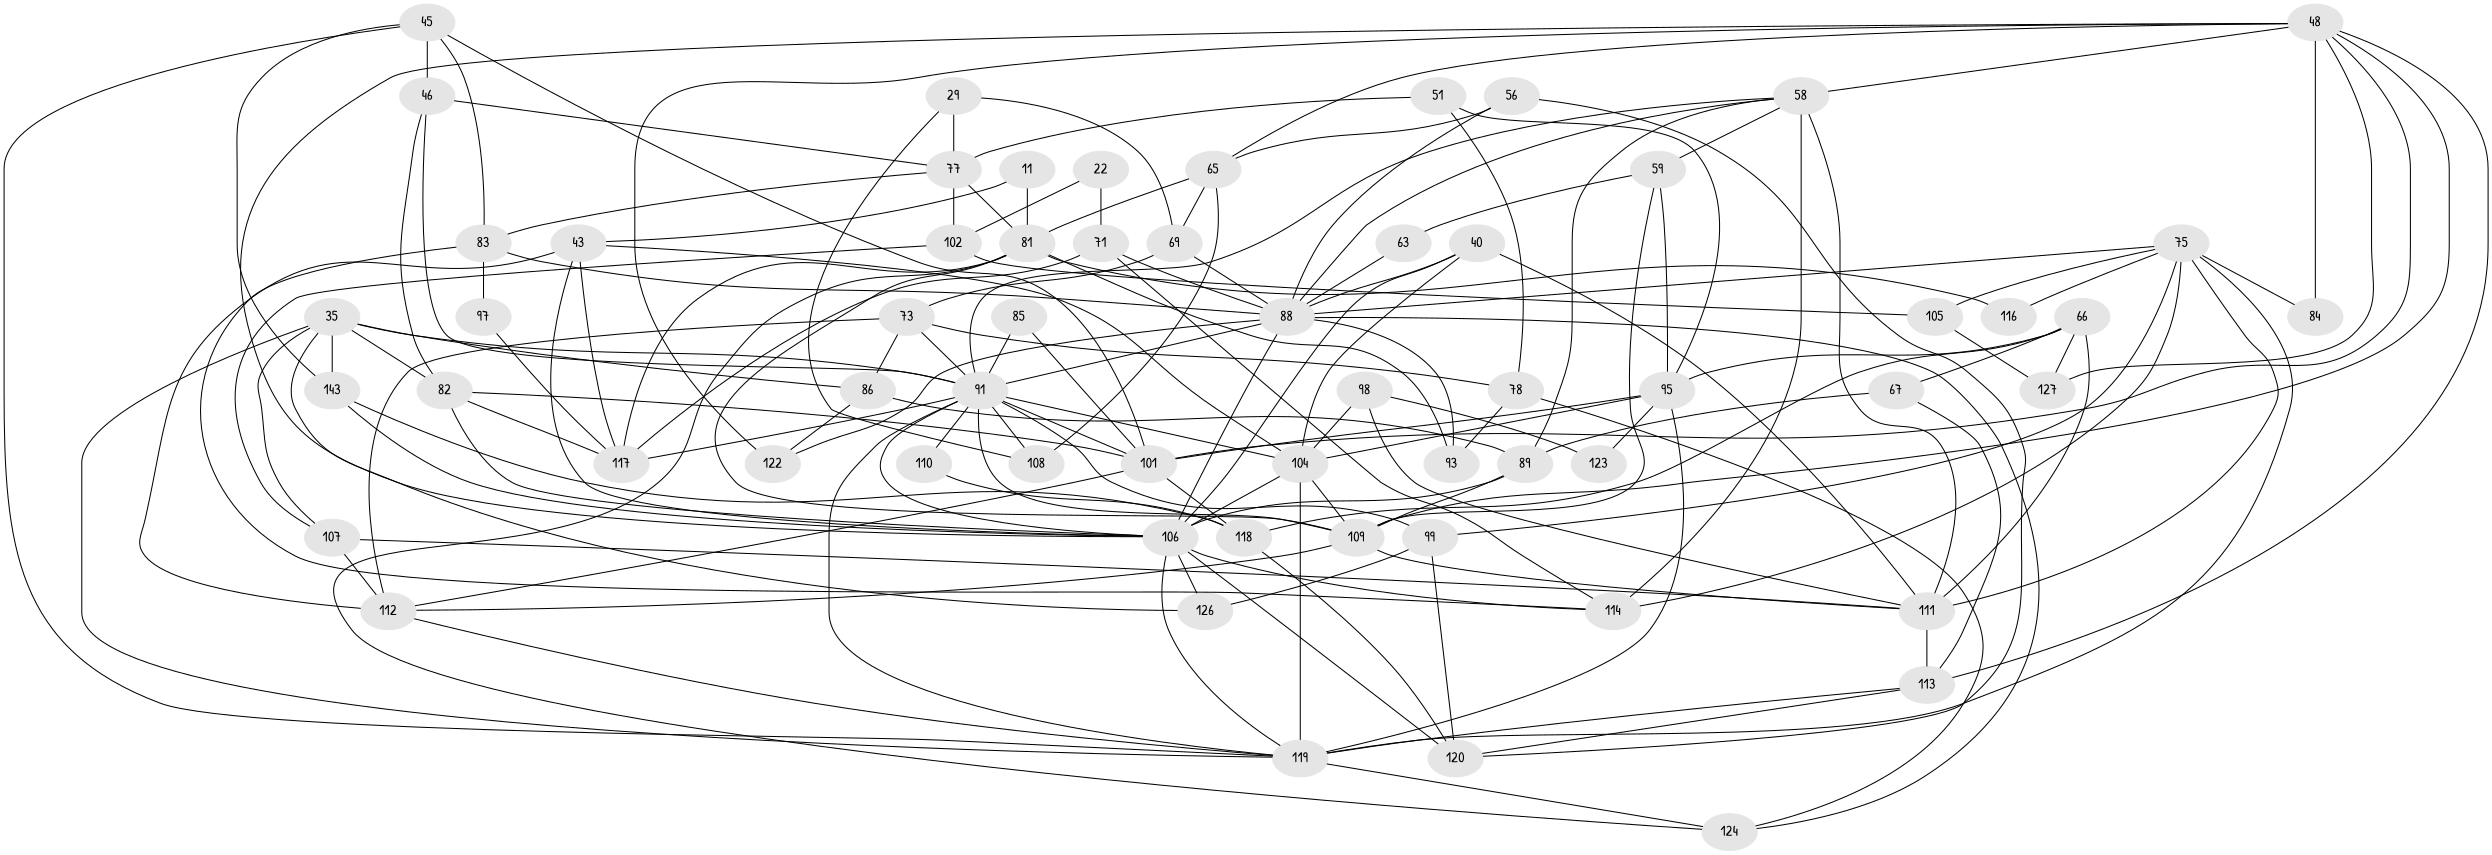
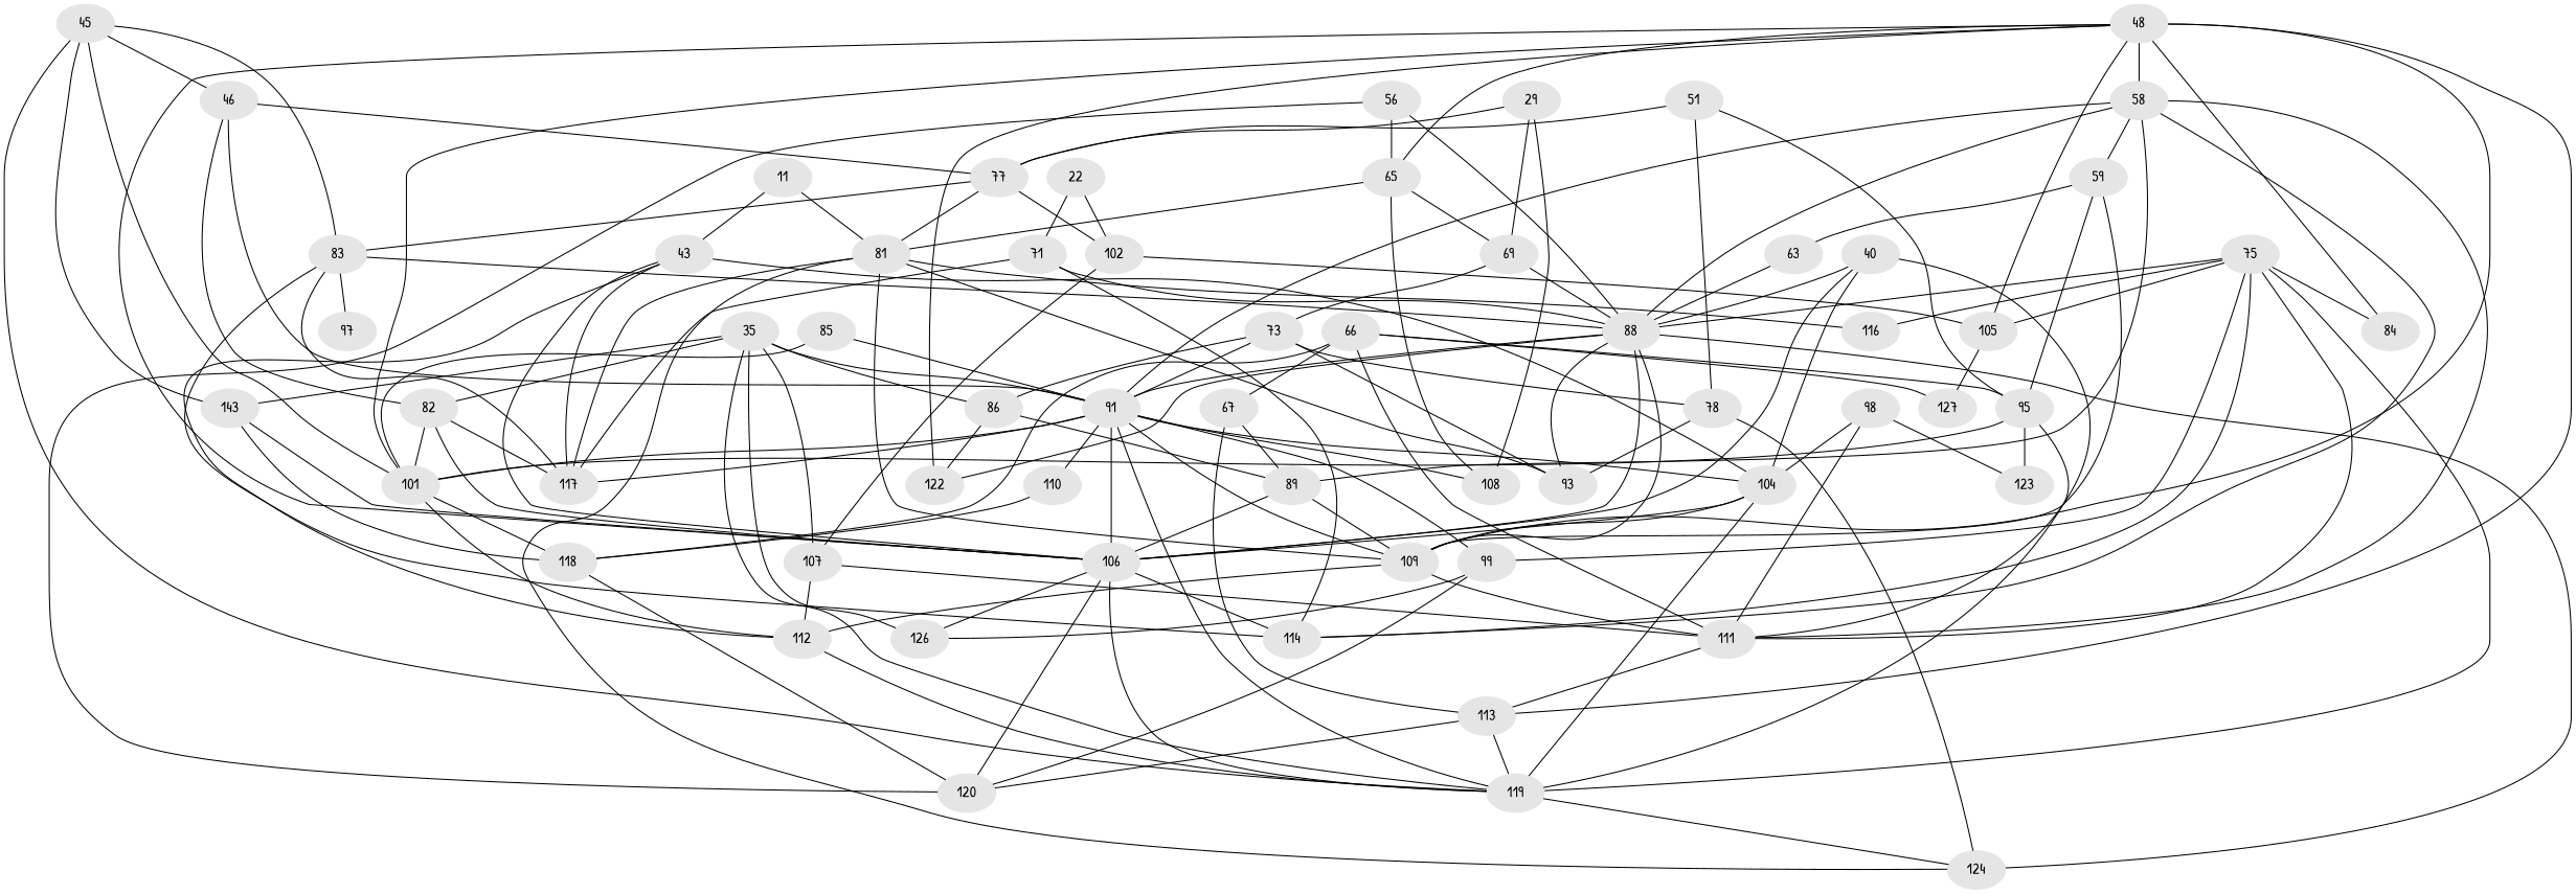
  graph {
    fontname="Patrick Hand"
    node [color=gray90 fontname="Patrick Hand" style=filled]
    edge [fontname="Patrick Hand"]
    43 [super="+21"]
    104 [super="+47+100"]
    106 [super="+87+74"]
    112 [super="+53"]
    117 [super="+76+49"]
    11
    81 [super="+3"]
    109 [super="+30+62"]
    116
    93
    124
    22
    71
    102
    88 [super="+8+79+64"]
    114 [super="+92+25"]
    107 [super="+34"]
    105
    29
    69
    77 [super="+54"]
    108
    73 [super="+39"]
    83
    35 [super="+10"]
    82
    86 [super="+31"]
    91 [super="+72+80+70"]
    n29 [label=143]
    119 [super="+41+94"]
    126
    101 [super="+60+55"]
    122 [super="+96"]
    89 [super="+13"]
    99
    110
    118 [super="+19"]
    111 [super="+23"]
    40 [super="+18"]
    120 [super="+42"]
    113
    45
    46
    97
    48 [super="+4+16"]
    58 [super="+36+27"]
    65 [super="+5"]
    84
    127
    59
    51
    78
    95 [super="+1+26"]
    123 [super="+115+121"]
    56
    63
    66 [super="+57"]
    67
    75 [super="+17+61"]
    85
    98
    43 -- 104 [weight=3]
    43 -- 106
    43 -- 112
    43 -- 117 [weight=2]
    104 -- 106 [weight=2]
    104 -- 109
    104 -- 119 [weight=2]
    106 -- 114 [weight=2]
    106 -- 119
    106 -- 126
    106 -- 120
    112 -- 119
    11 -- 43
    11 -- 81
    81 -- 117
    81 -- 109
    81 -- 116
    81 -- 93
    81 -- 124
    109 -- 112
    109 -- 111 [weight=2]
    22 -- 71
    22 -- 102
    71 -- 117
    71 -- 88
    71 -- 114
    102 -- 107
    102 -- 105
    88 -- 106
+   88 -- 109
    88 -- 93
    88 -- 124
    88 -- 91 [weight=3]
    88 -- 122 [weight=2]
    107 -- 112 [weight=2]
    107 -- 111
    105 -- 127
    29 -- 69
    29 -- 77
    29 -- 108
    69 -- 88
    69 -- 73
    77 -- 81 [weight=2]
    77 -- 102
    77 -- 83
-   73 -- 112
+   73 -- 93
    73 -- 86
    73 -- 91
    73 -- 78
    83 -- 88
    83 -- 114
    83 -- 97
    35 -- 107
    35 -- 82
    35 -- 86
    35 -- 91 [weight=3]
    35 -- n29
    35 -- 119
    35 -- 126
    82 -- 106
    82 -- 117 [weight=2]
    82 -- 101
    86 -- 122
    86 -- 89
    91 -- 104
    91 -- 106
    91 -- 117
    91 -- 109
    91 -- 108
    91 -- 119 [weight=2]
    91 -- 101
    91 -- 99
    91 -- 110
    n29 -- 106
    n29 -- 118
    119 -- 124
    101 -- 112
    101 -- 118 [weight=2]
    89 -- 106
    89 -- 109
    99 -- 126
    99 -- 120
    110 -- 118
    118 -- 120
    111 -- 113
    40 -- 104
    40 -- 106
    40 -- 88
    40 -- 111 [weight=2]
    113 -- 119
    113 -- 120
    45 -- 83
    45 -- n29
    45 -- 119
    45 -- 101
    45 -- 46
    46 -- 77
    46 -- 82
    46 -- 91
-   97 -- 117
+   83 -- 117
    48 -- 106
    48 -- 109 [weight=2]
    48 -- 101
    48 -- 122
    48 -- 113
    48 -- 58 [weight=2]
    48 -- 65
    48 -- 84
-   48 -- 127
+   48 -- 105
    58 -- 88
    58 -- 114 [weight=2]
    58 -- 91
    58 -- 89
    58 -- 111
    58 -- 59
    65 -- 81 [weight=2]
    65 -- 69 [weight=2]
    65 -- 108 [weight=2]
    59 -- 109
    59 -- 95
    59 -- 63
    51 -- 77
    51 -- 78
    51 -- 95
    78 -- 93
    78 -- 124
-   95 -- 104
    95 -- 119
    95 -- 101 [weight=2]
    95 -- 123 [weight=2]
    56 -- 88
    56 -- 120
    56 -- 65
    63 -- 88
    66 -- 118
    66 -- 111
    66 -- 127
    66 -- 95
    66 -- 67
    67 -- 89
    67 -- 113
    75 -- 116
    75 -- 88 [weight=2]
    75 -- 114 [weight=2]
    75 -- 105
    75 -- 119 [weight=3]
    75 -- 99
    75 -- 111
    75 -- 84
    85 -- 91
    85 -- 101
    98 -- 104
    98 -- 111
    98 -- 123 [weight=2]
  }
